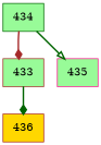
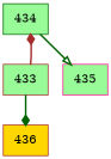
  digraph {
    node [color=brown fillcolor=palegreen shape=record style=filled]
    edge [arrowhead=diamond color=darkgreen style=bold]
    n1 [color=darkgreen label="{434}"]
    n2 [label="{433}"]
    n3 [color=deeppink label="{435}"]
    n4 [fillcolor=gold label="{436}"]
-   n1 -> n2 [color=brown]
+   n2 -> n1 [color=brown]
    n1 -> n3 [arrowhead=onormal]
    n2 -> n4
  }
